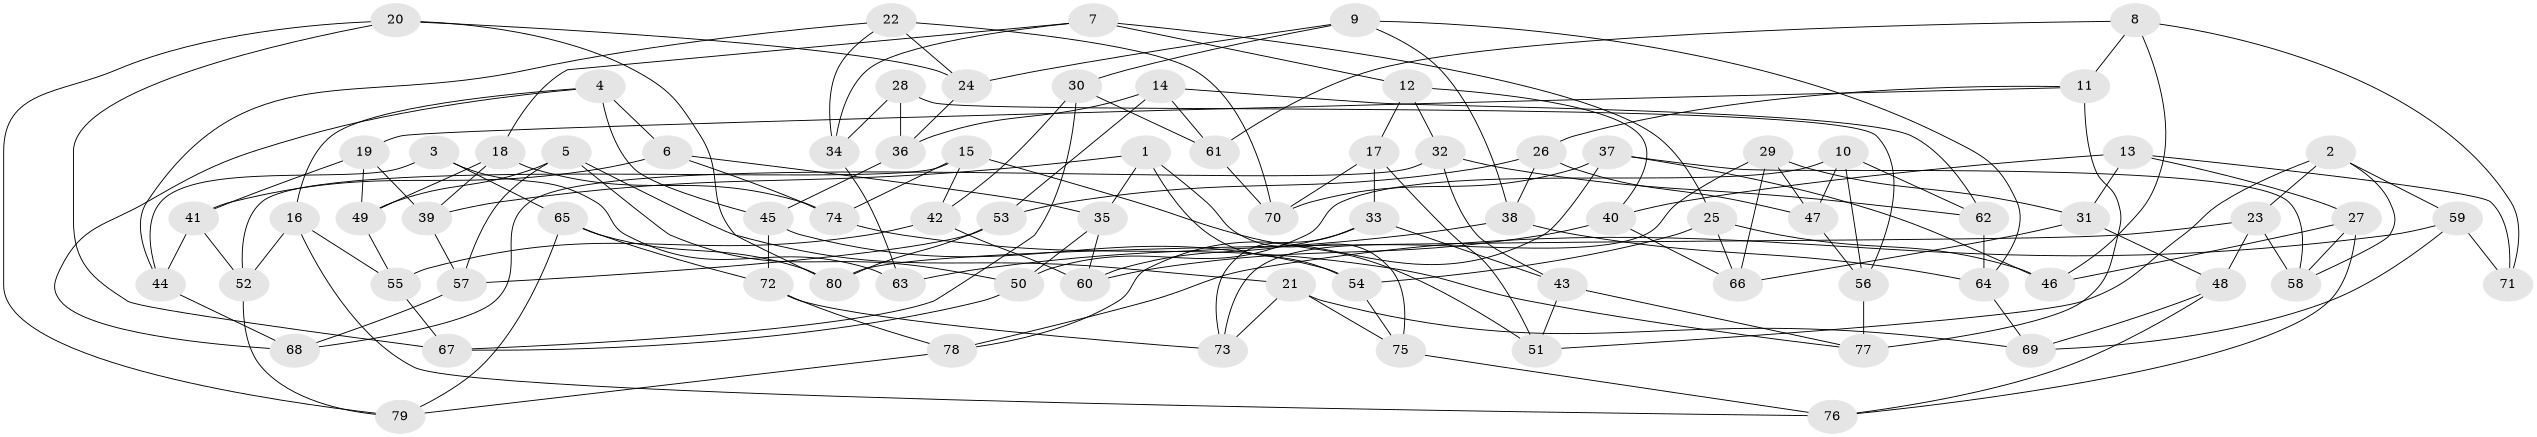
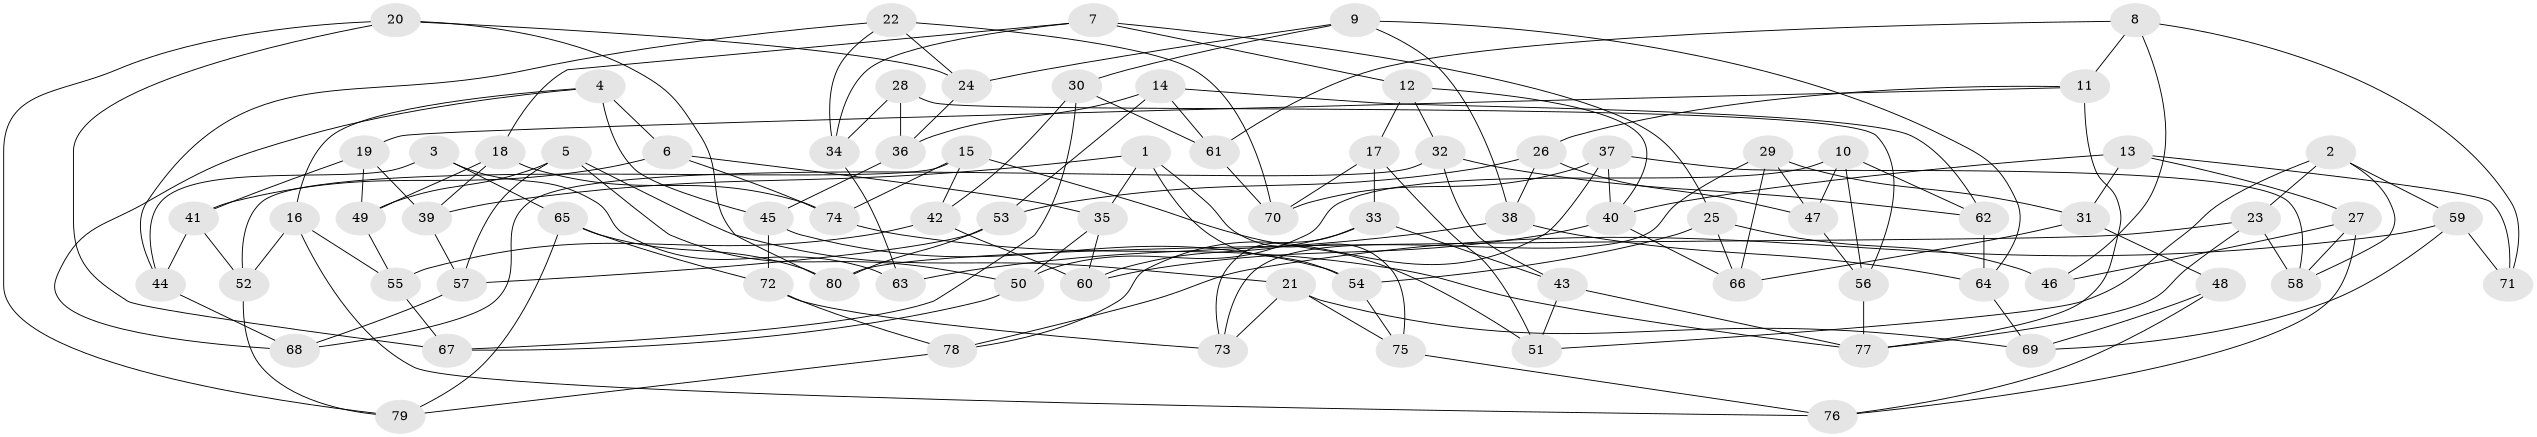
  graph {
    node [color=gray90 style=filled]
    1
    35
    39
    54
    75
    50
    60
    57
    76
    2
    23
    51
    58
    59
    80
    48
    71
    69
    78
    3
    44
    63
    65
    68
    79
    72
    4
    6
    16
    45
    41
    74
    52
    55
    5
    21
    49
    73
    67
    77
    7
    12
    18
    25
    34
    17
    32
    40
    46
    66
    8
    11
    61
    19
    26
    70
    9
    24
    30
    38
    64
    36
    42
    10
    47
    56
    62
    53
    33
    43
    13
    27
    31
    14
    15
    20
    22
    28
    29
    37
    1 -- 35
    1 -- 39
    1 -- 54
    1 -- 75
    35 -- 50
    35 -- 60
    39 -- 57
    54 -- 75
    75 -- 76
    50 -- 67
    57 -- 68
    2 -- 23
    2 -- 51
    2 -- 58
    2 -- 59
    23 -- 58
    23 -- 80
-   23 -- 48
+   23 -- 77
    59 -- 71
    59 -- 69
    59 -- 78
    48 -- 76
    48 -- 69
    78 -- 79
    3 -- 44
    3 -- 63
    3 -- 65
    44 -- 68
    65 -- 80
    65 -- 79
    65 -- 72
    72 -- 78
    72 -- 73
    4 -- 68
    4 -- 6
    4 -- 16
    4 -- 45
    6 -- 35
    6 -- 41
    6 -- 74
    16 -- 76
    16 -- 52
    16 -- 55
    45 -- 54
    45 -- 72
    41 -- 44
    41 -- 52
    74 -- 77
    52 -- 79
    55 -- 67
    5 -- 50
    5 -- 57
    5 -- 21
    5 -- 49
    21 -- 75
    21 -- 69
    21 -- 73
    49 -- 55
    7 -- 12
    7 -- 18
    7 -- 25
    7 -- 34
    12 -- 17
    12 -- 32
    12 -- 40
    18 -- 39
    18 -- 74
    18 -- 49
    25 -- 54
    25 -- 46
    25 -- 66
    34 -- 63
    17 -- 51
    17 -- 70
    17 -- 33
    32 -- 68
    32 -- 62
    32 -- 43
    40 -- 60
    40 -- 66
    8 -- 71
    8 -- 46
    8 -- 11
    8 -- 61
    11 -- 77
    11 -- 19
    11 -- 26
    61 -- 70
    19 -- 39
    19 -- 41
    19 -- 49
    26 -- 38
    26 -- 47
    26 -- 53
    9 -- 24
    9 -- 30
    9 -- 38
    9 -- 64
    24 -- 36
    30 -- 67
    30 -- 61
    30 -- 42
    38 -- 63
    38 -- 64
    64 -- 69
    36 -- 45
    42 -- 60
    42 -- 55
    10 -- 50
    10 -- 47
    10 -- 56
    10 -- 62
    47 -- 56
    56 -- 77
    62 -- 64
    53 -- 57
    53 -- 80
    33 -- 60
    33 -- 73
    33 -- 43
    43 -- 51
    43 -- 77
    13 -- 71
    13 -- 40
    13 -- 27
    13 -- 31
    27 -- 76
    27 -- 58
    27 -- 46
    31 -- 48
    31 -- 66
    14 -- 61
    14 -- 36
    14 -- 62
    14 -- 53
    15 -- 51
    15 -- 74
    15 -- 52
    15 -- 42
    20 -- 80
    20 -- 79
    20 -- 67
    20 -- 24
    22 -- 44
    22 -- 34
    22 -- 70
    22 -- 24
    28 -- 34
    28 -- 36
    28 -- 56
    29 -- 73
    29 -- 66
    29 -- 47
    29 -- 31
    37 -- 58
    37 -- 78
-   37 -- 46
+   37 -- 40
    37 -- 70
  }
